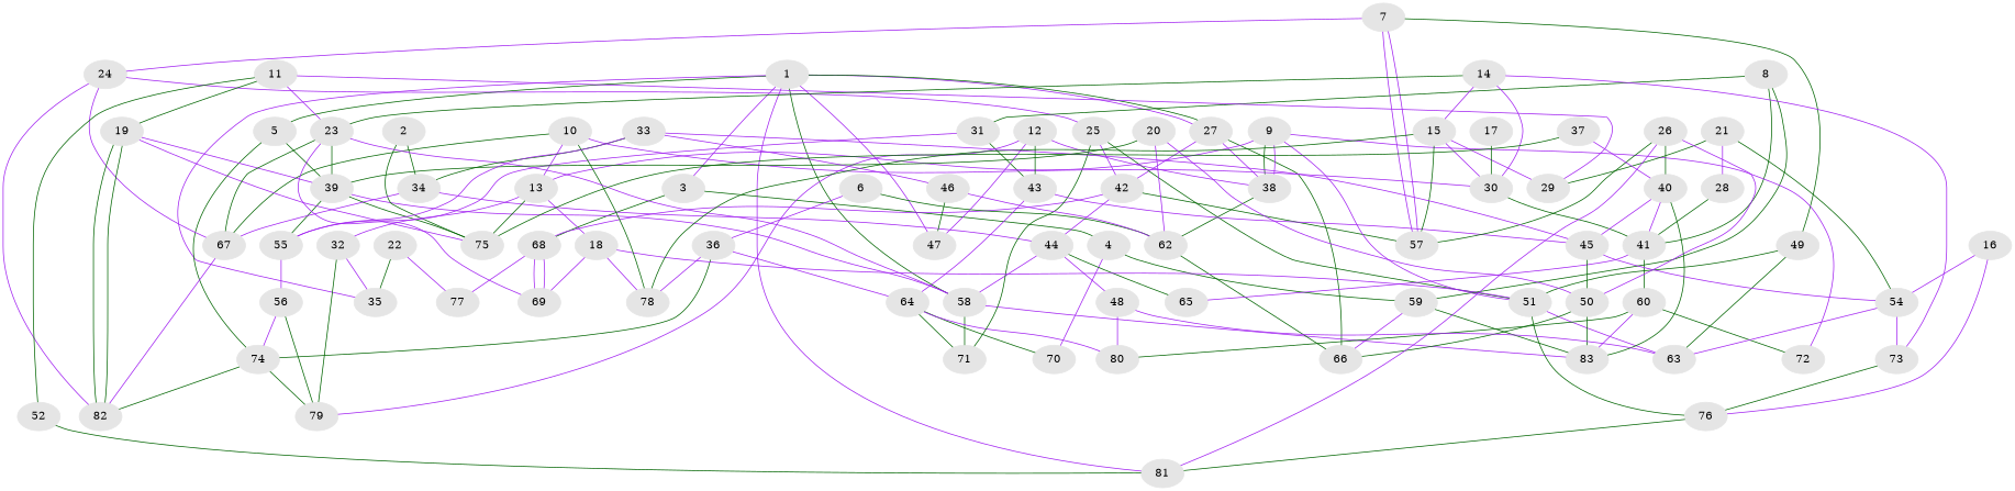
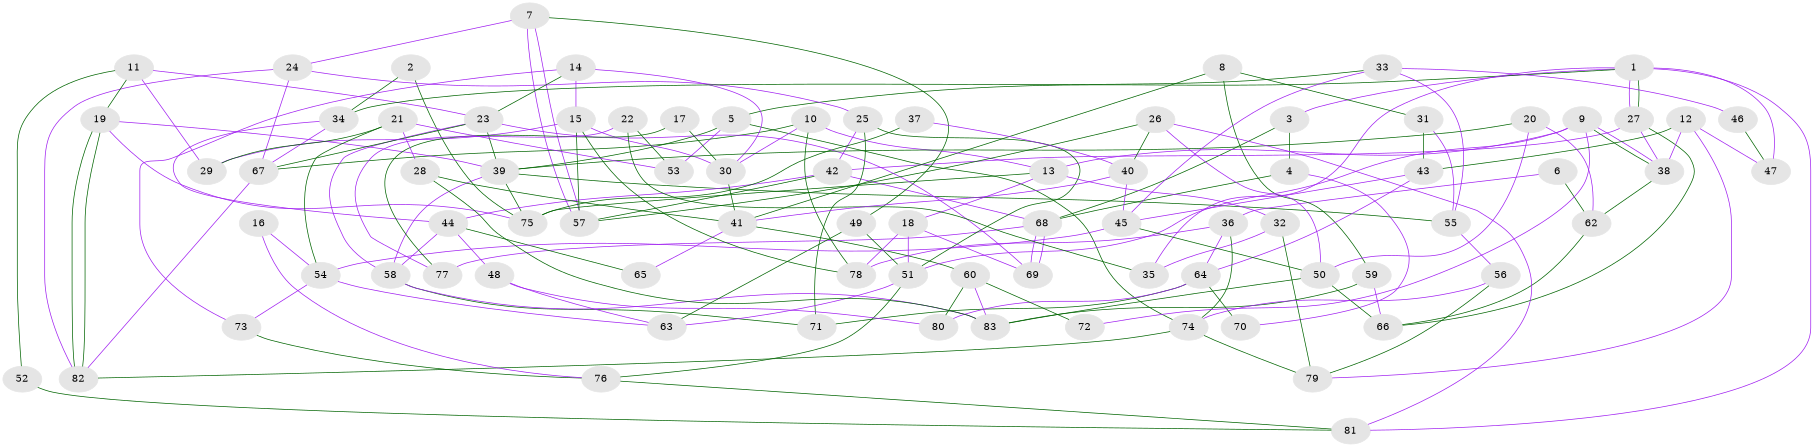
  graph {
    node [color=gray90 style=filled]
    edge [color=purple]
    1
    3
    5
    27
    35
    47
    58
    81
    4
    68
    39
+   53
    74
    38
    42
    66
    71
    83
    2
    34
    75
    67
    44
    70
    77
    69
    55
    79
    82
    6
    36
    62
    78
    64
    7
    24
    49
    57
    25
    51
    63
    8
    31
    41
    59
    43
    60
    65
    9
    13
    72
    18
    32
    76
    10
    30
    11
    19
    23
    29
    52
    12
    45
    14
    15
    73
    16
    54
    17
    20
    50
    21
    28
    22
    26
    40
    56
    33
    46
    48
    80
    37
    1 -- 3
    1 -- 5 [color=darkgreen]
    1 -- 27
    1 -- 27 [color=darkgreen]
    1 -- 35
    1 -- 47
-   1 -- 58 [color=darkgreen]
    1 -- 81
    3 -- 4 [color=darkgreen]
    3 -- 68 [color=darkgreen]
    5 -- 39 [color=darkgreen]
+   5 -- 53
    5 -- 74 [color=darkgreen]
    27 -- 38
    27 -- 42
    27 -- 66 [color=darkgreen]
    58 -- 71 [color=darkgreen]
    58 -- 83
-   4 -- 59 [color=darkgreen]
+   4 -- 68 [color=darkgreen]
    4 -- 70
    68 -- 77
    68 -- 69
    68 -- 69
    39 -- 58
    39 -- 75 [color=darkgreen]
    39 -- 55 [color=darkgreen]
    74 -- 79 [color=darkgreen]
    74 -- 82 [color=darkgreen]
    38 -- 62 [color=darkgreen]
    42 -- 68
    42 -- 44
    42 -- 57 [color=darkgreen]
    2 -- 34 [color=darkgreen]
    2 -- 75 [color=darkgreen]
    34 -- 67
    34 -- 44
    67 -- 82
    44 -- 58
    44 -- 65 [color=darkgreen]
    44 -- 48
    55 -- 56
    6 -- 36
    6 -- 62 [color=darkgreen]
    36 -- 74 [color=darkgreen]
    36 -- 78
    36 -- 64
    62 -- 66 [color=darkgreen]
    64 -- 71 [color=darkgreen]
    64 -- 70 [color=darkgreen]
    64 -- 80
    7 -- 24
    7 -- 49 [color=darkgreen]
    7 -- 57
    7 -- 57
    24 -- 67
    24 -- 82
    24 -- 25
    49 -- 51 [color=darkgreen]
    49 -- 63 [color=darkgreen]
    25 -- 42
    25 -- 71 [color=darkgreen]
    25 -- 51 [color=darkgreen]
    51 -- 63
    51 -- 76 [color=darkgreen]
    8 -- 31 [color=darkgreen]
    8 -- 41 [color=darkgreen]
    8 -- 59 [color=darkgreen]
    31 -- 55
    31 -- 43 [color=darkgreen]
    41 -- 60 [color=darkgreen]
    41 -- 65
    59 -- 66
    59 -- 83 [color=darkgreen]
    43 -- 64
    43 -- 45
    60 -- 83
    60 -- 72 [color=darkgreen]
    60 -- 80 [color=darkgreen]
    9 -- 38 [color=darkgreen]
    9 -- 38
    9 -- 51
    9 -- 13
    9 -- 72
    13 -- 75 [color=darkgreen]
    13 -- 18
    13 -- 32
    18 -- 69
    18 -- 78
    18 -- 51
    32 -- 35
    32 -- 79 [color=darkgreen]
    76 -- 81 [color=darkgreen]
    10 -- 67 [color=darkgreen]
    10 -- 78 [color=darkgreen]
    10 -- 13
    10 -- 30
    30 -- 41 [color=darkgreen]
    11 -- 19 [color=darkgreen]
    11 -- 23
    11 -- 29
    11 -- 52 [color=darkgreen]
    19 -- 39
    19 -- 75
    19 -- 82 [color=darkgreen]
    19 -- 82 [color=darkgreen]
    23 -- 58
    23 -- 39 [color=darkgreen]
    23 -- 67 [color=darkgreen]
    23 -- 69
    52 -- 81 [color=darkgreen]
    12 -- 47
    12 -- 38
    12 -- 79
    12 -- 43 [color=darkgreen]
    45 -- 54
    45 -- 50 [color=darkgreen]
    14 -- 30
    14 -- 23 [color=darkgreen]
    14 -- 15
    14 -- 73
    15 -- 78 [color=darkgreen]
    15 -- 57 [color=darkgreen]
    15 -- 30
    15 -- 29
    73 -- 76 [color=darkgreen]
    16 -- 76
    16 -- 54
    54 -- 63
    54 -- 73
+   17 -- 77 [color=darkgreen]
    17 -- 30 [color=darkgreen]
    20 -- 39 [color=darkgreen]
    20 -- 62
    20 -- 50
    50 -- 66 [color=darkgreen]
    50 -- 83 [color=darkgreen]
+   21 -- 53
    21 -- 29 [color=darkgreen]
    21 -- 54 [color=darkgreen]
    21 -- 28
-   40 -- 83 [color=darkgreen]
+   28 -- 83 [color=darkgreen]
    28 -- 41 [color=darkgreen]
    22 -- 35 [color=darkgreen]
+   22 -- 53 [color=darkgreen]
    22 -- 77
    26 -- 81
    26 -- 57 [color=darkgreen]
    26 -- 50
    26 -- 40 [color=darkgreen]
    40 -- 41
    40 -- 45
    56 -- 74
    56 -- 79 [color=darkgreen]
    33 -- 34 [color=darkgreen]
    33 -- 55
    33 -- 45
    33 -- 46
    46 -- 47 [color=darkgreen]
-   46 -- 62
    48 -- 63
    48 -- 80
    37 -- 75 [color=darkgreen]
    37 -- 40
  }
